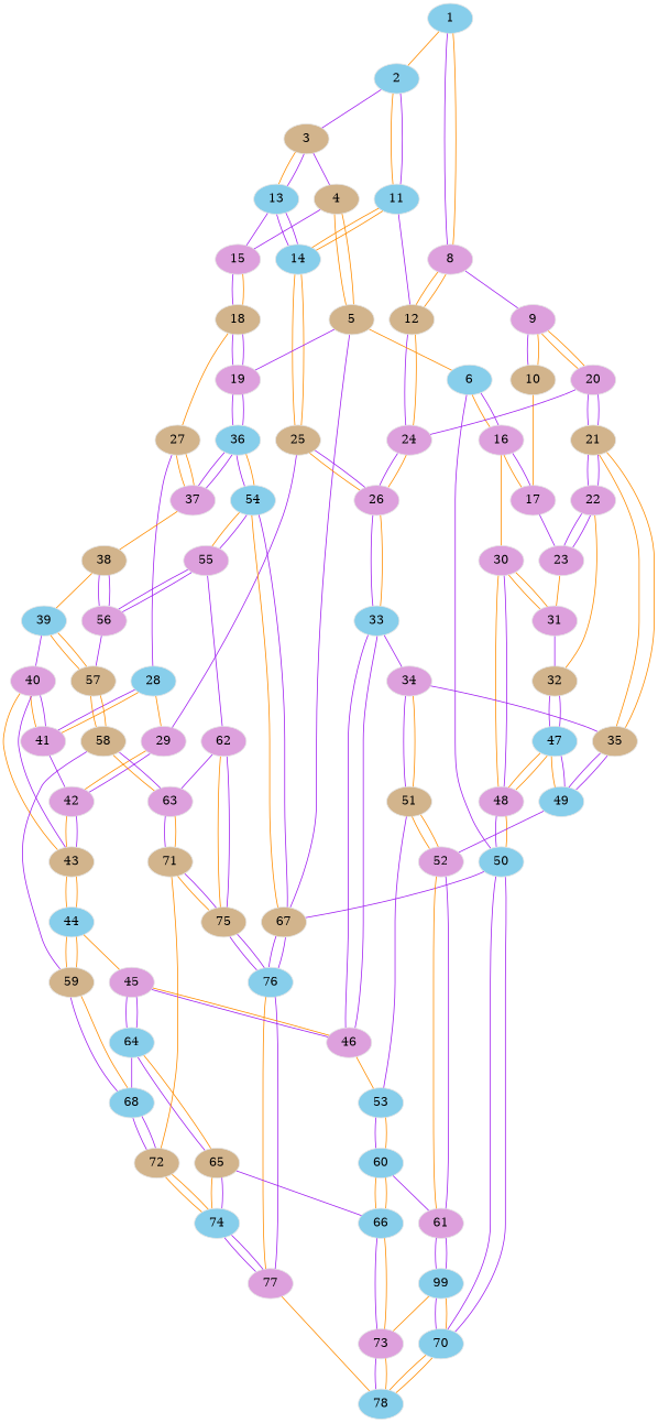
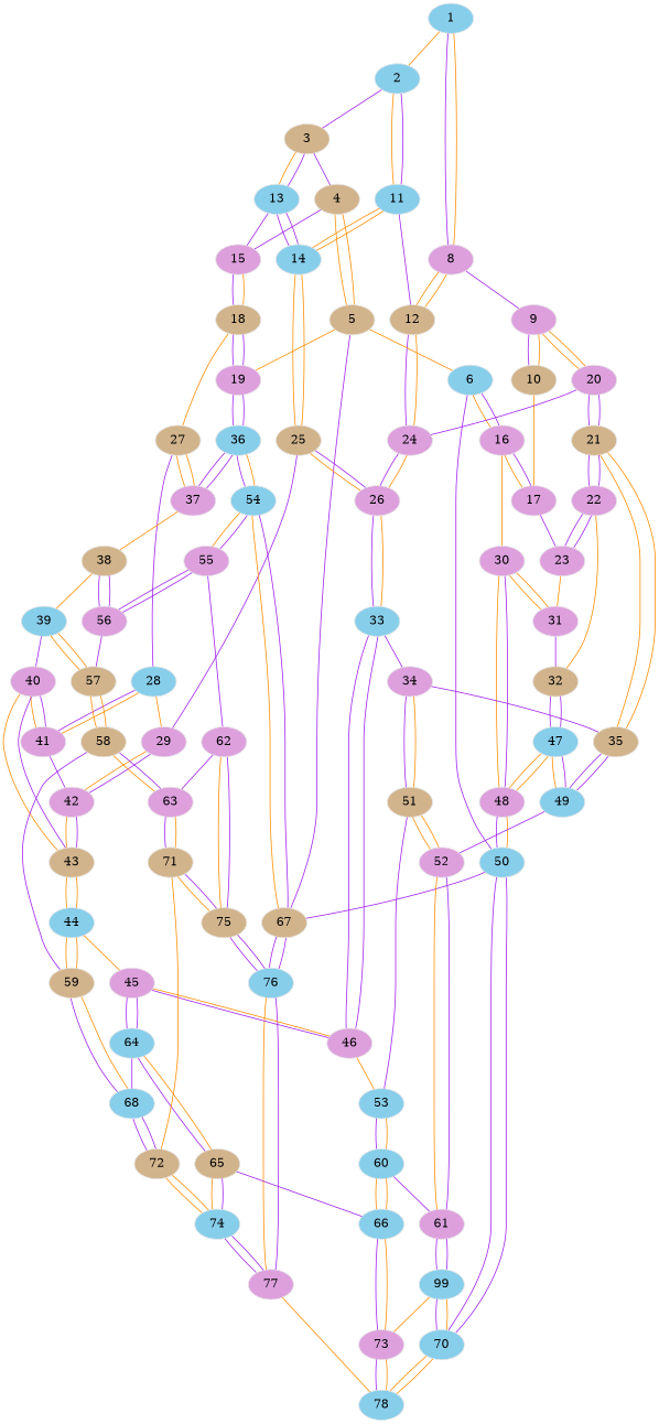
  graph {
    node [color=gray90 fillcolor=plum style=filled]
    edge [color=purple]
    1 [fillcolor=skyblue]
    2 [fillcolor=skyblue]
    8
    3 [fillcolor=tan]
    11 [fillcolor=skyblue]
    9
    12 [fillcolor=tan]
    4 [fillcolor=tan]
    13 [fillcolor=skyblue]
    14 [fillcolor=skyblue]
    5 [fillcolor=tan]
    15
    6 [fillcolor=skyblue]
    19
    67 [fillcolor=tan]
    18 [fillcolor=tan]
    16
    50 [fillcolor=skyblue]
    36 [fillcolor=skyblue]
    76 [fillcolor=skyblue]
    17
    30
    70 [fillcolor=skyblue]
    10 [fillcolor=tan]
    20
    24
    21 [fillcolor=tan]
    23
    25 [fillcolor=tan]
    26
    29
    27 [fillcolor=tan]
    31
    48
    28 [fillcolor=skyblue]
    37
    54 [fillcolor=skyblue]
    22
    35 [fillcolor=tan]
    32 [fillcolor=tan]
    49 [fillcolor=skyblue]
    47 [fillcolor=skyblue]
    33 [fillcolor=skyblue]
    42
    34
    46
    41
    38 [fillcolor=tan]
    43 [fillcolor=tan]
    51 [fillcolor=tan]
    53 [fillcolor=skyblue]
    52
    55
    39 [fillcolor=skyblue]
    56
    40
    57 [fillcolor=tan]
    58 [fillcolor=tan]
    44 [fillcolor=skyblue]
    45
    59 [fillcolor=tan]
    64 [fillcolor=skyblue]
    68 [fillcolor=skyblue]
    65 [fillcolor=tan]
    60 [fillcolor=skyblue]
    61
    78 [fillcolor=skyblue]
    n68 [fillcolor=skyblue label=99]
    66 [fillcolor=skyblue]
    62
    63
    75 [fillcolor=tan]
    71 [fillcolor=tan]
    72 [fillcolor=tan]
    73
    74 [fillcolor=skyblue]
    77
    1 -- 2 [color=darkorange]
    1 -- 8
    1 -- 8 [color=darkorange]
    2 -- 3
    2 -- 11 [color=darkorange]
    2 -- 11
    8 -- 9
    8 -- 12 [color=darkorange]
    8 -- 12 [color=darkorange]
    3 -- 4
    3 -- 13 [color=darkorange]
    3 -- 13
    11 -- 12
    11 -- 14 [color=darkorange]
    11 -- 14 [color=darkorange]
    9 -- 10
    9 -- 10 [color=darkorange]
    9 -- 20 [color=darkorange]
    9 -- 20 [color=darkorange]
    12 -- 24
    12 -- 24 [color=darkorange]
    4 -- 5 [color=darkorange]
    4 -- 5 [color=darkorange]
    4 -- 15
    13 -- 14
    13 -- 14
    13 -- 15
    14 -- 25 [color=darkorange]
    14 -- 25 [color=darkorange]
    5 -- 6 [color=darkorange]
-   5 -- 19
+   5 -- 19 [color=darkorange]
    5 -- 67
    15 -- 18
    15 -- 18 [color=darkorange]
    6 -- 16 [color=darkorange]
    6 -- 16
    6 -- 50
    19 -- 36
    19 -- 36
    67 -- 76
    67 -- 76
    18 -- 19
    18 -- 19
    18 -- 27 [color=darkorange]
    16 -- 17 [color=darkorange]
    16 -- 17
    16 -- 30 [color=darkorange]
    50 -- 67
    50 -- 70
    50 -- 70
    36 -- 37
    36 -- 37
    36 -- 54
    36 -- 54 [color=darkorange]
    76 -- 77 [color=darkorange]
    76 -- 77
    17 -- 23
    30 -- 31 [color=darkorange]
    30 -- 31 [color=darkorange]
    30 -- 48 [color=darkorange]
    30 -- 48
    70 -- 78 [color=darkorange]
    70 -- 78 [color=darkorange]
    10 -- 17 [color=darkorange]
    20 -- 24
    20 -- 21
    20 -- 21
    24 -- 26
    24 -- 26 [color=darkorange]
    21 -- 22
    21 -- 22
    21 -- 35 [color=darkorange]
    21 -- 35 [color=darkorange]
    23 -- 31 [color=darkorange]
    25 -- 26 [color=darkorange]
    25 -- 26
    25 -- 29
    26 -- 33
    26 -- 33 [color=darkorange]
    29 -- 42 [color=darkorange]
    29 -- 42
    27 -- 28
    27 -- 37 [color=darkorange]
    27 -- 37 [color=darkorange]
    31 -- 32
    48 -- 50
    48 -- 50 [color=darkorange]
    28 -- 29 [color=darkorange]
    28 -- 41
    28 -- 41 [color=darkorange]
    37 -- 38 [color=darkorange]
    54 -- 67 [color=darkorange]
    54 -- 67
    54 -- 55 [color=darkorange]
    54 -- 55
    22 -- 23
    22 -- 23
    22 -- 32 [color=darkorange]
    35 -- 49
    35 -- 49
    32 -- 47
    32 -- 47
    49 -- 52
    47 -- 48 [color=darkorange]
    47 -- 48 [color=darkorange]
    47 -- 49 [color=darkorange]
    47 -- 49
    33 -- 34
    33 -- 46
    33 -- 46
    42 -- 43 [color=darkorange]
    42 -- 43
    34 -- 35
    34 -- 51
    34 -- 51 [color=darkorange]
    46 -- 53 [color=darkorange]
    41 -- 42
    38 -- 39 [color=darkorange]
    38 -- 56
    38 -- 56
    43 -- 44 [color=darkorange]
    43 -- 44 [color=darkorange]
    51 -- 53
    51 -- 52 [color=darkorange]
    51 -- 52 [color=darkorange]
    53 -- 60
    53 -- 60 [color=darkorange]
    52 -- 61 [color=darkorange]
    52 -- 61
    55 -- 56
    55 -- 56
    55 -- 62
    39 -- 40
    39 -- 57 [color=darkorange]
    39 -- 57 [color=darkorange]
    56 -- 57
    40 -- 41 [color=darkorange]
    40 -- 41
    40 -- 43 [color=darkorange]
    40 -- 43
    57 -- 58 [color=darkorange]
    57 -- 58 [color=darkorange]
    58 -- 59
    58 -- 63 [color=darkorange]
    58 -- 63
    44 -- 45 [color=darkorange]
    44 -- 59 [color=darkorange]
    44 -- 59 [color=darkorange]
    45 -- 46
    45 -- 46 [color=darkorange]
    45 -- 64
    45 -- 64
    59 -- 68
    59 -- 68 [color=darkorange]
    64 -- 68
    64 -- 65
    64 -- 65 [color=darkorange]
    68 -- 72
    68 -- 72
    65 -- 66
    65 -- 74 [color=darkorange]
    65 -- 74
    60 -- 61
    60 -- 66 [color=darkorange]
    60 -- 66 [color=darkorange]
    61 -- n68
    61 -- n68
    n68 -- 70
    n68 -- 70 [color=darkorange]
    n68 -- 73 [color=darkorange]
    66 -- 73
    66 -- 73 [color=darkorange]
    62 -- 63
    62 -- 75 [color=darkorange]
    62 -- 75
    63 -- 71
    63 -- 71 [color=darkorange]
    75 -- 76
    75 -- 76
    71 -- 75 [color=darkorange]
    71 -- 75
    71 -- 72 [color=darkorange]
    72 -- 74 [color=darkorange]
    72 -- 74 [color=darkorange]
    73 -- 78
    73 -- 78 [color=darkorange]
    74 -- 77
    74 -- 77
    77 -- 78 [color=darkorange]
  }
